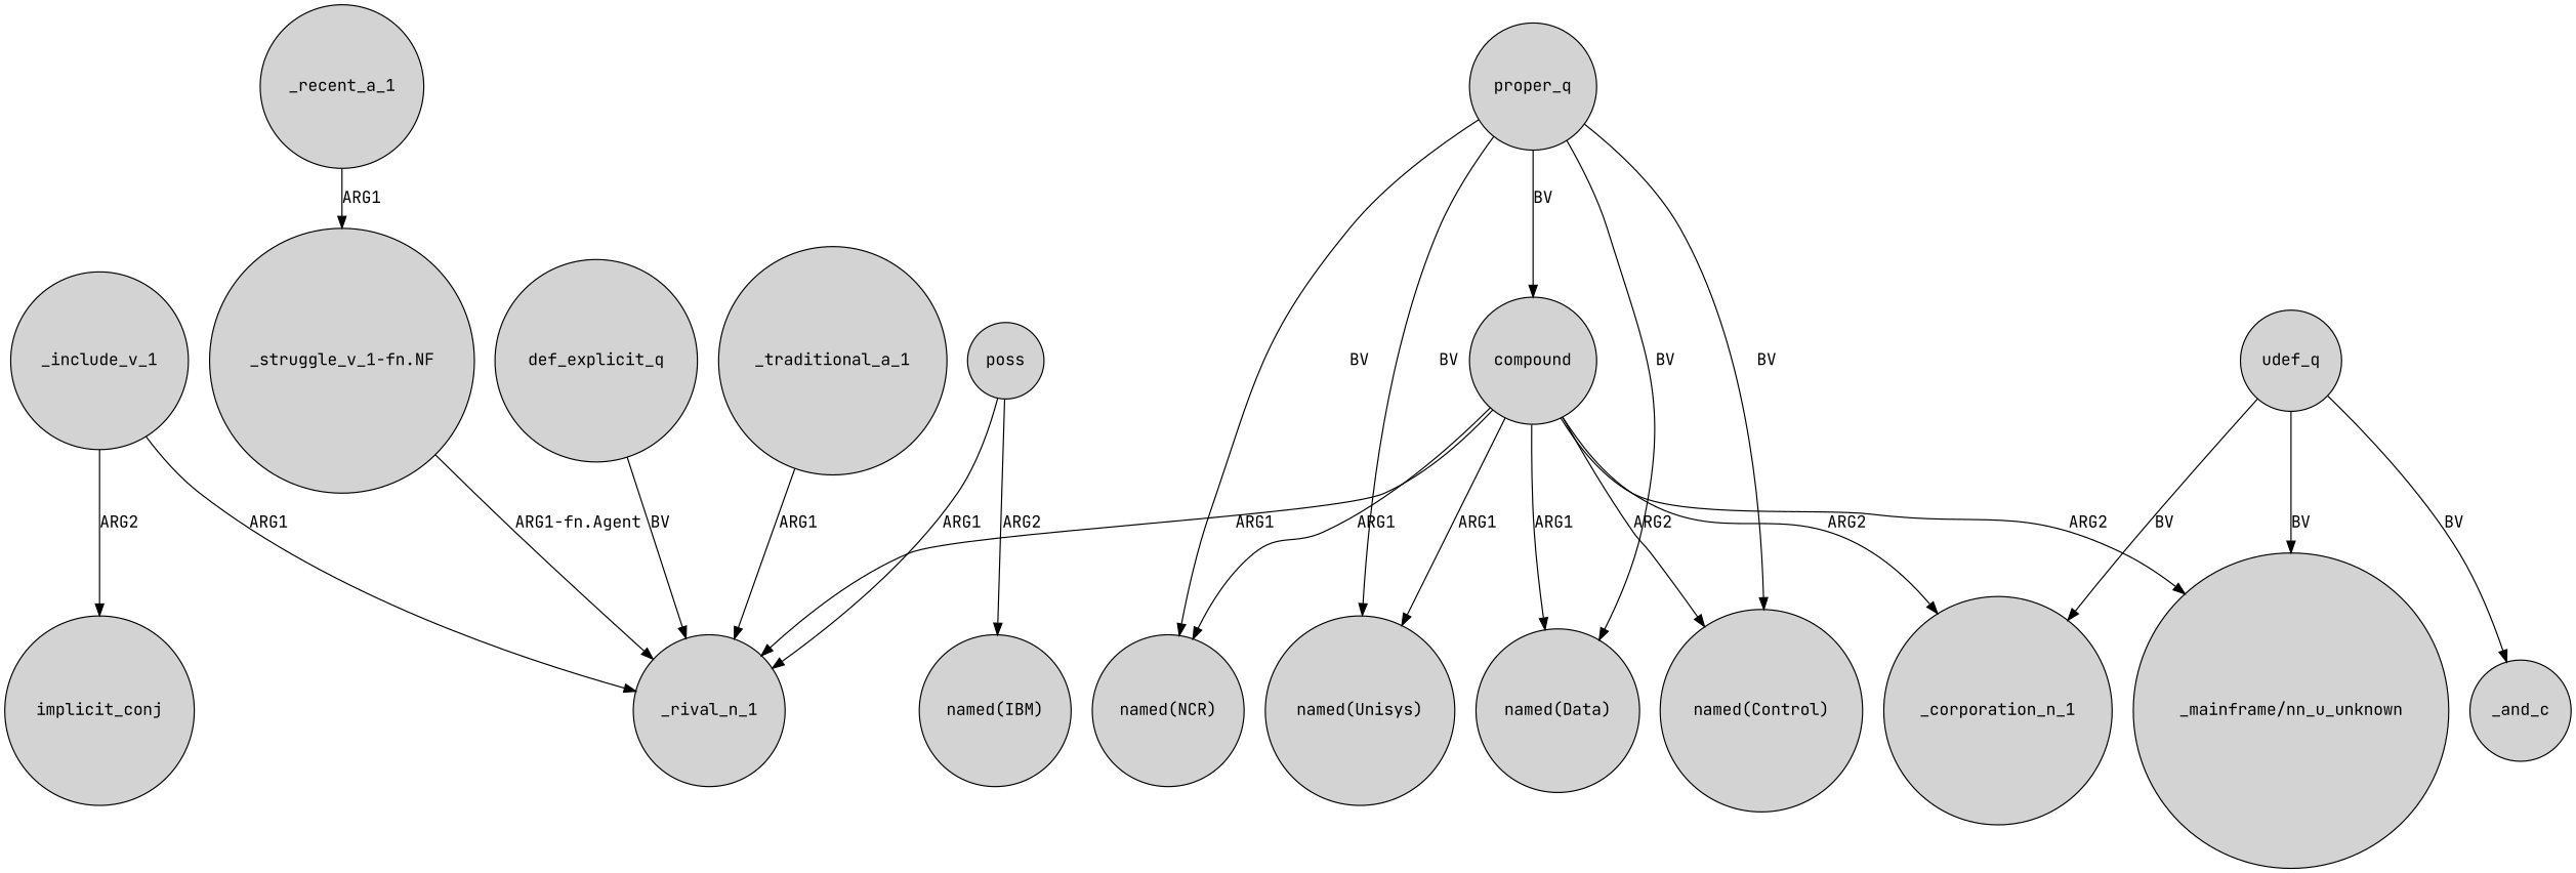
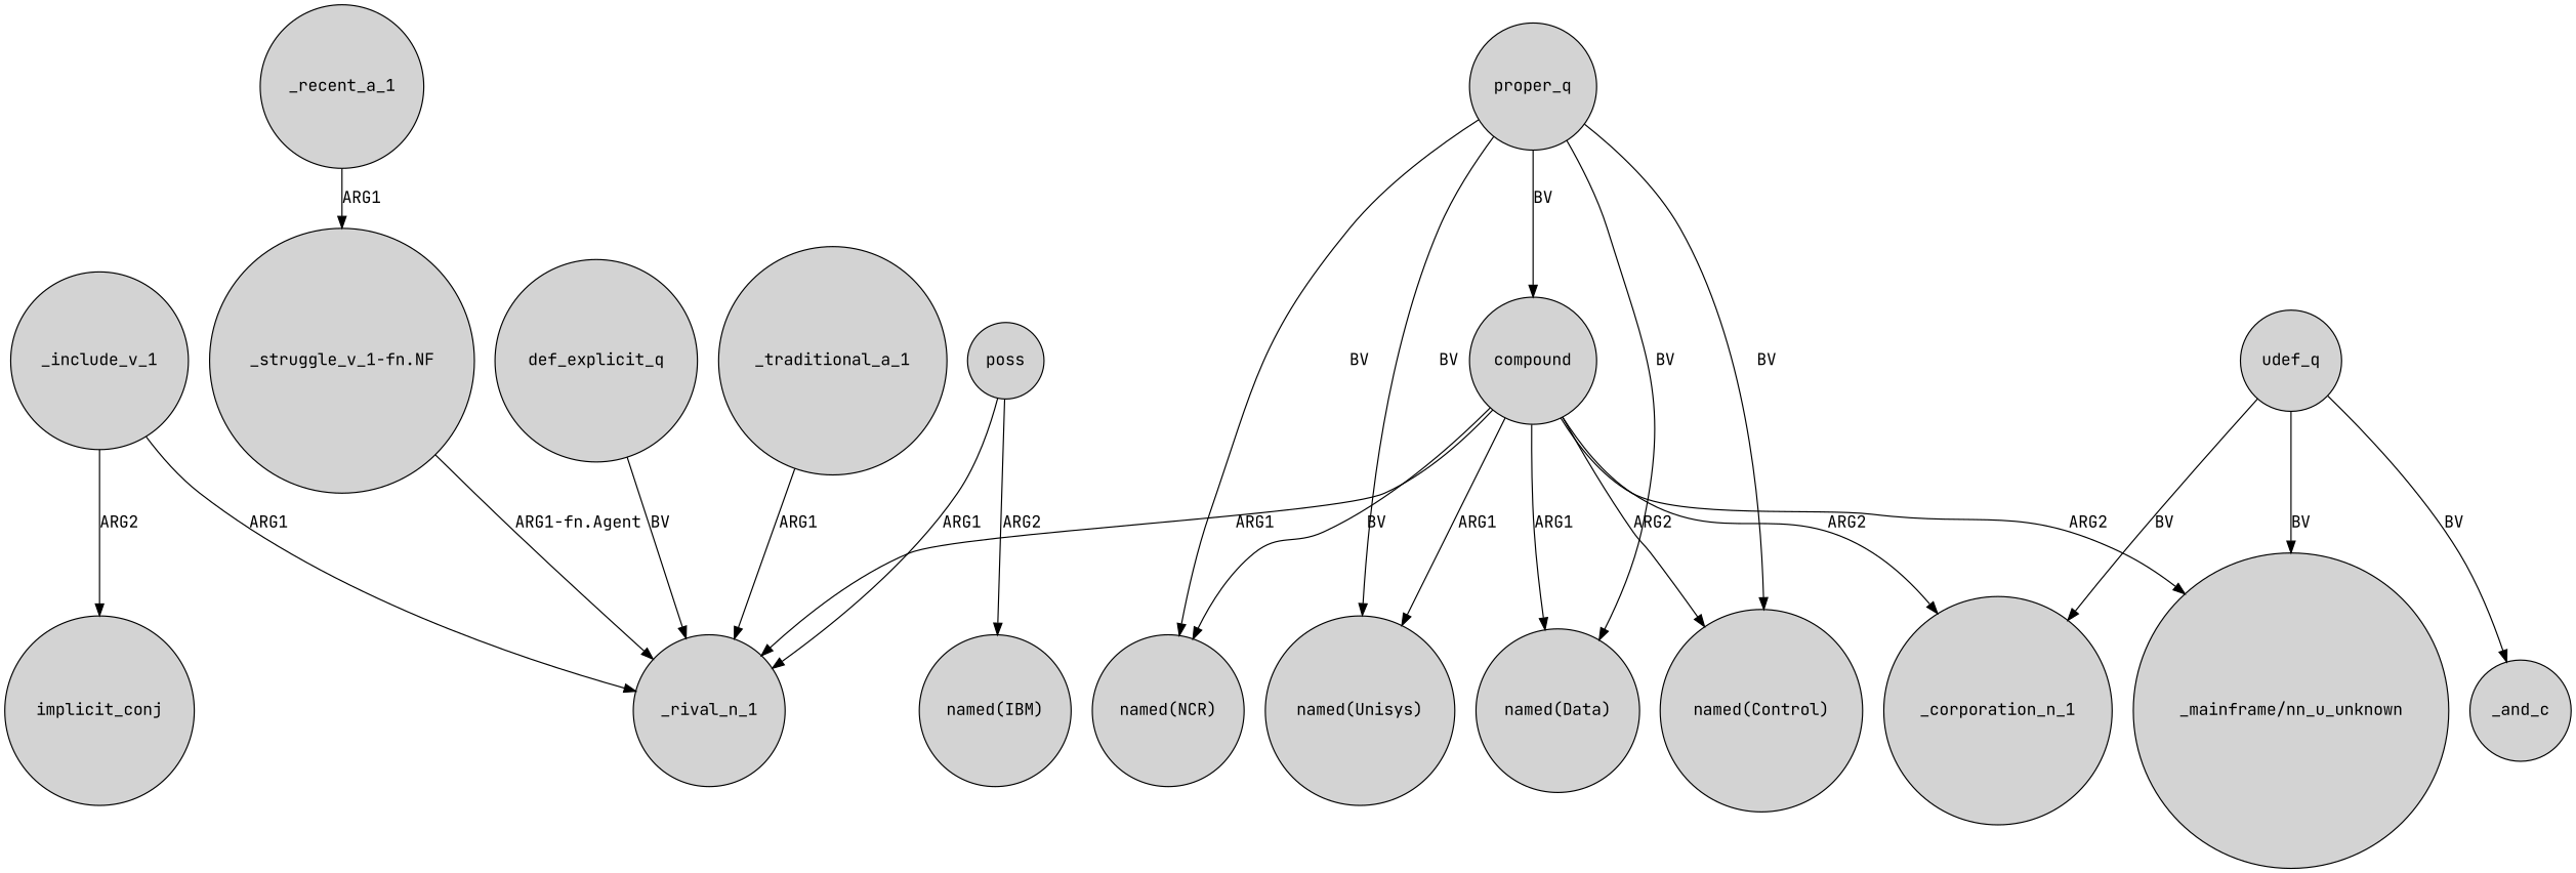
  digraph {
    fontname="JetBrains Mono"
    node [fontname="JetBrains Mono" shape=circle style=filled]
    edge [fontname="JetBrains Mono"]
    compound
    _rival_n_1
    "named(Control)"
    _corporation_n_1
    "named(NCR)"
    "named(Data)"
    "named(Unisys)"
    "_mainframe/nn_u_unknown"
    _include_v_1
    implicit_conj
    proper_q
    "_struggle_v_1-fn.NF"
    udef_q
    _and_c
    def_explicit_q
    poss
    "named(IBM)"
    _traditional_a_1
    _recent_a_1
    compound -> _rival_n_1 [label=ARG1]
    compound -> "named(Control)" [label=ARG2]
    compound -> _corporation_n_1 [label=ARG2]
-   compound -> "named(NCR)" [label=ARG1]
+   compound -> "named(NCR)" [label=BV]
    compound -> "named(Data)" [label=ARG1]
    compound -> "named(Unisys)" [label=ARG1]
    compound -> "_mainframe/nn_u_unknown" [label=ARG2]
    _include_v_1 -> _rival_n_1 [label=ARG1]
    _include_v_1 -> implicit_conj [label=ARG2]
    proper_q -> compound [label=BV]
    proper_q -> "named(Control)" [label=BV]
    proper_q -> "named(NCR)" [label=BV]
    proper_q -> "named(Data)" [label=BV]
    proper_q -> "named(Unisys)" [label=BV]
    "_struggle_v_1-fn.NF" -> _rival_n_1 [label="ARG1-fn.Agent"]
    udef_q -> _corporation_n_1 [label=BV]
    udef_q -> "_mainframe/nn_u_unknown" [label=BV]
    udef_q -> _and_c [label=BV]
    def_explicit_q -> _rival_n_1 [label=BV]
    poss -> _rival_n_1 [label=ARG1]
    poss -> "named(IBM)" [label=ARG2]
    _traditional_a_1 -> _rival_n_1 [label=ARG1]
    _recent_a_1 -> "_struggle_v_1-fn.NF" [label=ARG1]
  }
